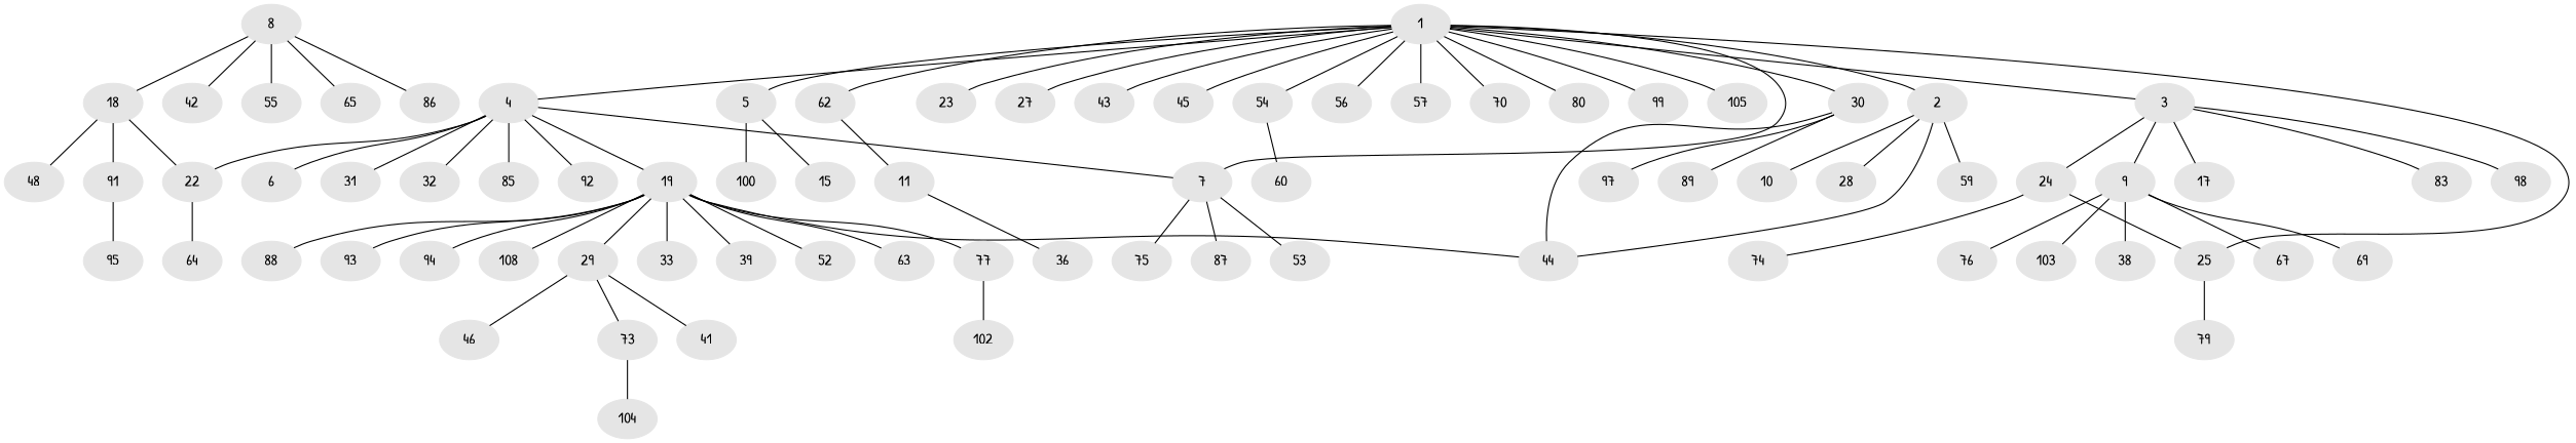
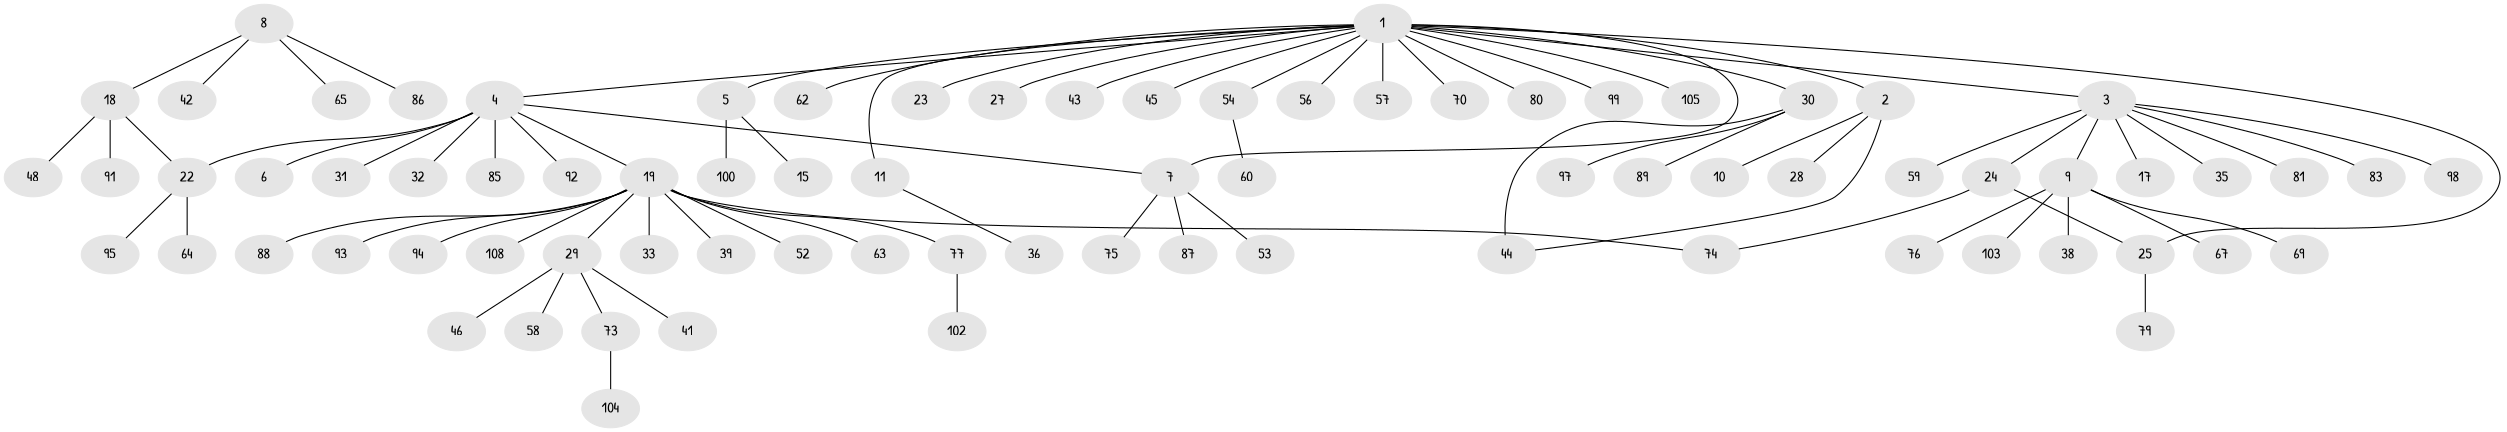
  graph {
    fontname="Patrick Hand"
    node [color=gray90 fontname="Patrick Hand" style=filled]
    edge [fontname="Patrick Hand"]
    1 [super="+49"]
    2 [super="+37"]
    3 [super="+16"]
    4 [super="+12"]
    5 [super="+66"]
    7 [super="+82"]
    11 [super="+14"]
    23
    25 [super="+72"]
    27
    30 [super="+107"]
    43
    45
    54 [super="+106"]
    56
    57
    62
    70
    80
    99
    105
    10 [super="+40"]
    28
    44
    59
    9 [super="+50"]
    17 [super="+20"]
    24 [super="+68"]
+   35 [super="+96"]
+   81
    83
    98
    6
    19 [super="+47"]
    22 [super="+51"]
    31
    n37 [label=32]
    85
    92
    15
    100
    53
    75
    87
    36
    79
    89
    97
    60 [super="+74"]
    38
    67 [super="+90"]
    69
    76
    103
    n55 [label=74]
    29 [super="+32"]
    33
    39
    52 [super="+61"]
    63 [super="+101"]
    77 [super="+78"]
    88
    93
    94
    108
    64
    95
    8 [super="+26"]
    18 [super="+21"]
    42
-   55
    65
    86
    48
    91
    41
    46
+   58
    73
    102
    104
    1 -- 2
    1 -- 3 [weight=2]
    1 -- 4
    1 -- 5
    1 -- 7
-   62 -- 11
+   1 -- 11
    1 -- 23
    1 -- 25
    1 -- 27
    1 -- 30
    1 -- 43
    1 -- 45
    1 -- 54
    1 -- 56
    1 -- 57
    1 -- 62
    1 -- 70
    1 -- 80
    1 -- 99
    1 -- 105
    2 -- 10
    2 -- 28
    2 -- 44
-   2 -- 59
+   3 -- 59
    3 -- 9
    3 -- 17
    3 -- 24
+   3 -- 35
+   3 -- 81
    3 -- 83
    3 -- 98
    4 -- 7
    4 -- 6
    4 -- 19
    4 -- 22
    4 -- 31
    4 -- n37
    4 -- 85
    4 -- 92
    5 -- 15
    5 -- 100
    7 -- 53
    7 -- 75
    7 -- 87
    11 -- 36
    25 -- 79
    30 -- 44
    30 -- 89
    30 -- 97
    54 -- 60
    9 -- 38
    9 -- 67
    9 -- 69
    9 -- 76
    9 -- 103
    24 -- 25
    24 -- n55
-   19 -- 44
+   19 -- n55
    19 -- 29
    19 -- 33
    19 -- 39
    19 -- 52
    19 -- 63
    19 -- 77
    19 -- 88
    19 -- 93
    19 -- 94
    19 -- 108
    22 -- 64
-   91 -- 95
+   22 -- 95
    29 -- 41
    29 -- 46
+   29 -- 58
    29 -- 73
    77 -- 102
    8 -- 18
    8 -- 42
-   8 -- 55
    8 -- 65
    8 -- 86
    18 -- 22
    18 -- 48
    18 -- 91
    73 -- 104
  }
